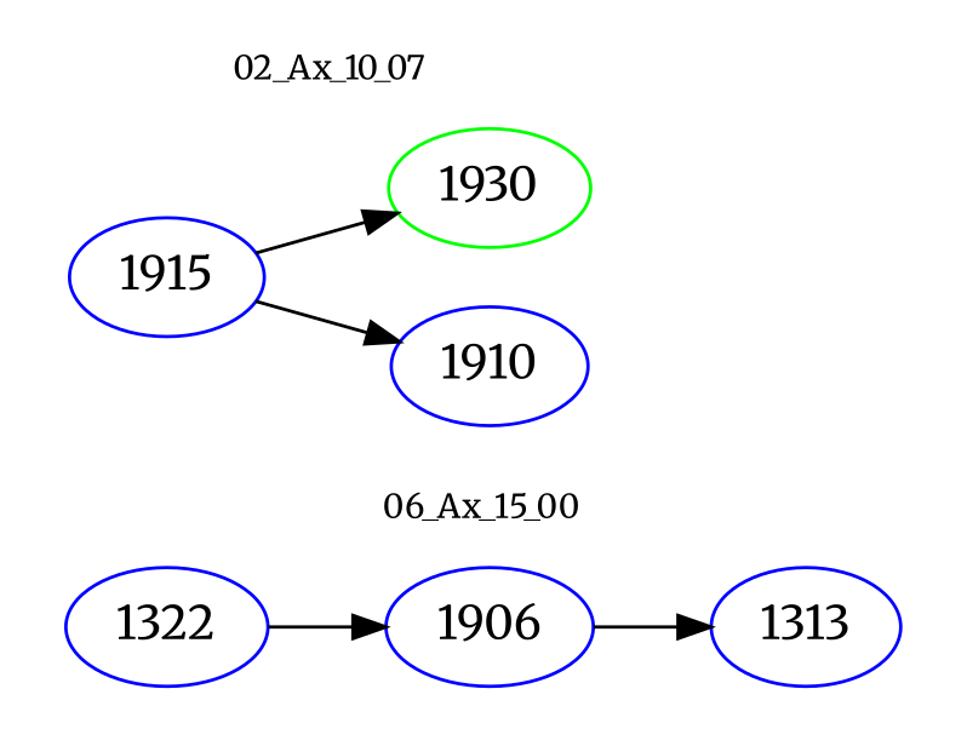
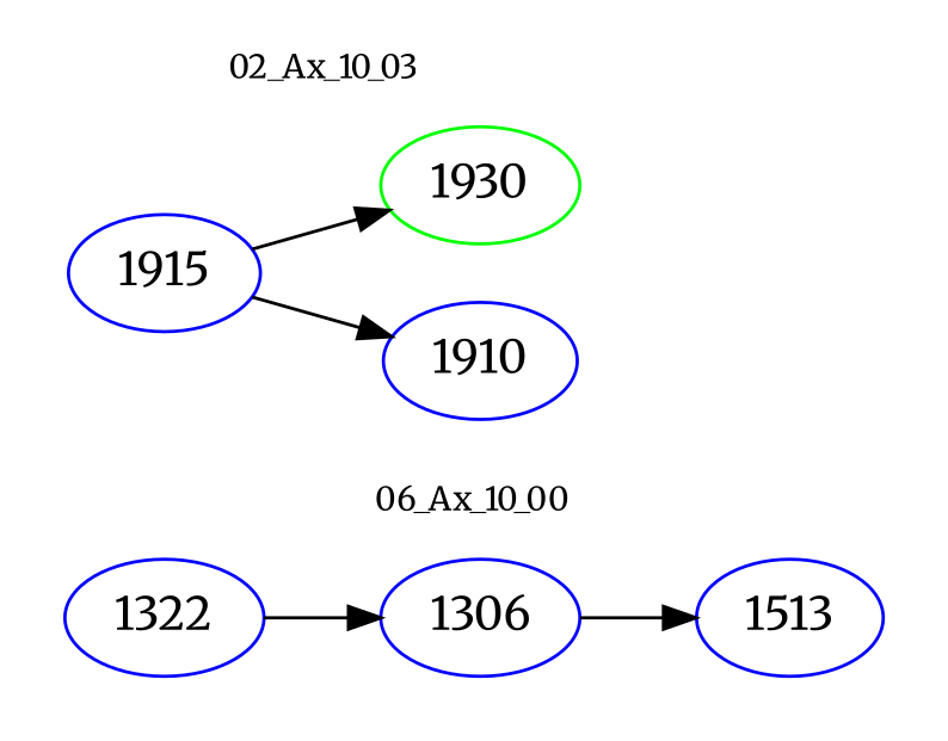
  digraph {
    fontname=Merriweather
    rankdir=LR
    node [color=blue fontname=Merriweather]
    edge [color=black fontname=Merriweather]
-   n1 [label=1906]
-   n2 [label=1313]
+   n1 [label=1306]
+   n2 [label=1513]
    n3 [label=1322]
    n4 [label=1915]
    n5 [label=1910]
    n6 [color=green label=1930]
    subgraph cluster_1 {
      color=white
      fontsize=10
-     label="06_Ax_15_00"
+     label="06_Ax_10_00"
      n1
      n2
      n3
    }
    subgraph cluster_2 {
      color=white
      fontsize=10
-     label="02_Ax_10_07"
+     label="02_Ax_10_03"
      n4
      n5
      n6
    }
    n1 -> n2
    n3 -> n1
    n4 -> n5
    n4 -> n6
  }
